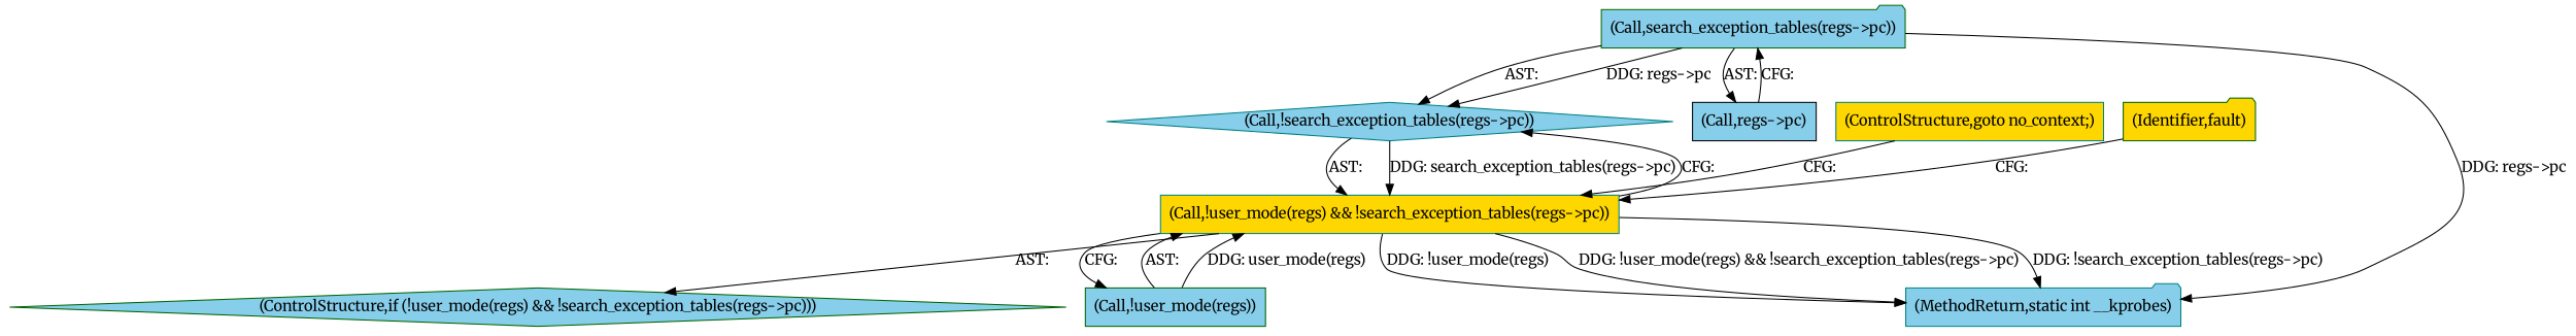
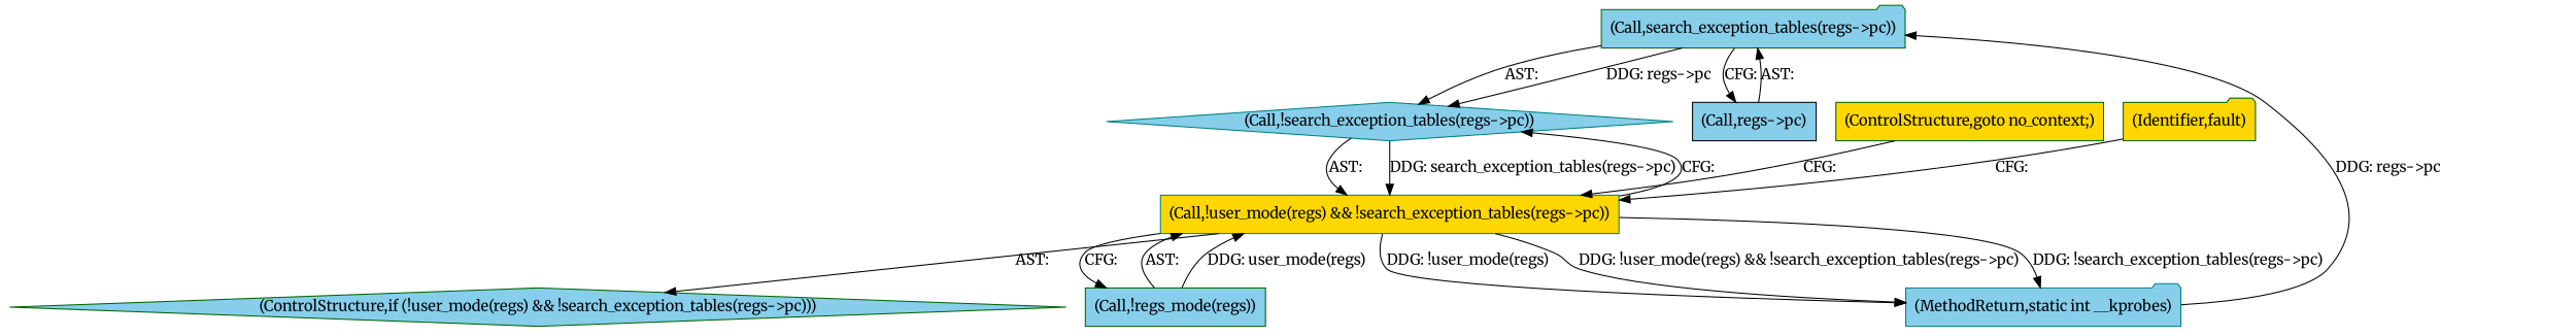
  digraph {
    fontname=Merriweather
    node [color=darkgreen fillcolor=skyblue fontname=Merriweather shape=box style=filled]
    edge [fontname=Merriweather]
    n1 [label="(Call,search_exception_tables(regs->pc))" shape=folder]
    n2 [color=teal label="(Call,!search_exception_tables(regs->pc))" shape=diamond]
    n3 [color=black label="(Call,regs->pc)"]
    n4 [color=teal label="(MethodReturn,static int __kprobes)" shape=folder]
    n5 [color=teal fillcolor=gold label="(Call,!user_mode(regs) && !search_exception_tables(regs->pc))"]
    n6 [label="(ControlStructure,if (!user_mode(regs) && !search_exception_tables(regs->pc)))" shape=diamond]
-   n7 [label="(Call,!user_mode(regs))"]
-   n8 [color=teal fillcolor=gold label="(ControlStructure,goto no_context;)"]
+   n7 [label="(Call,!regs_mode(regs))"]
+   n8 [fillcolor=gold label="(ControlStructure,goto no_context;)"]
    n9 [fillcolor=gold label="(Identifier,fault)" shape=folder]
    n1 -> n2 [label="AST: "]
    n1 -> n2 [label="DDG: regs->pc"]
-   n1 -> n3 [label="AST: "]
-   n1 -> n4 [label="DDG: regs->pc"]
+   n1 -> n3 [label="CFG: "]
+   n4 -> n1 [label="DDG: regs->pc"]
    n2 -> n5 [label="AST: "]
    n2 -> n5 [label="DDG: search_exception_tables(regs->pc)"]
-   n3 -> n1 [label="CFG: "]
+   n3 -> n1 [label="AST: "]
    n5 -> n2 [label="CFG: "]
    n5 -> n4 [label="DDG: !user_mode(regs) && !search_exception_tables(regs->pc)"]
    n5 -> n4 [label="DDG: !search_exception_tables(regs->pc)"]
    n5 -> n4 [label="DDG: !user_mode(regs)"]
    n5 -> n6 [label="AST: "]
    n5 -> n7 [label="CFG: "]
    n7 -> n5 [label="AST: "]
    n7 -> n5 [label="DDG: user_mode(regs)"]
    n8 -> n5 [label="CFG: "]
    n9 -> n5 [label="CFG: "]
  }
